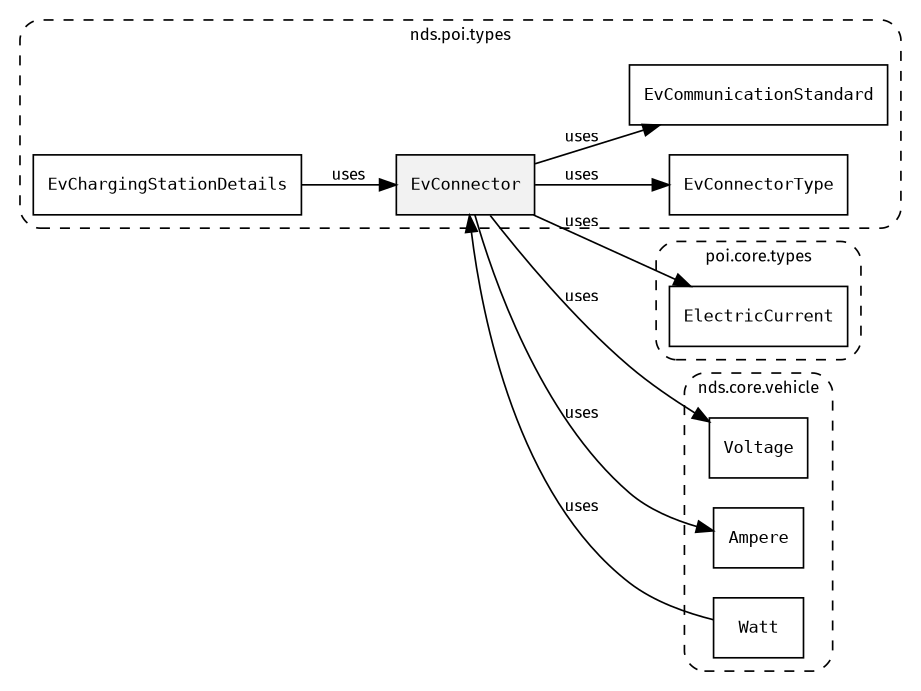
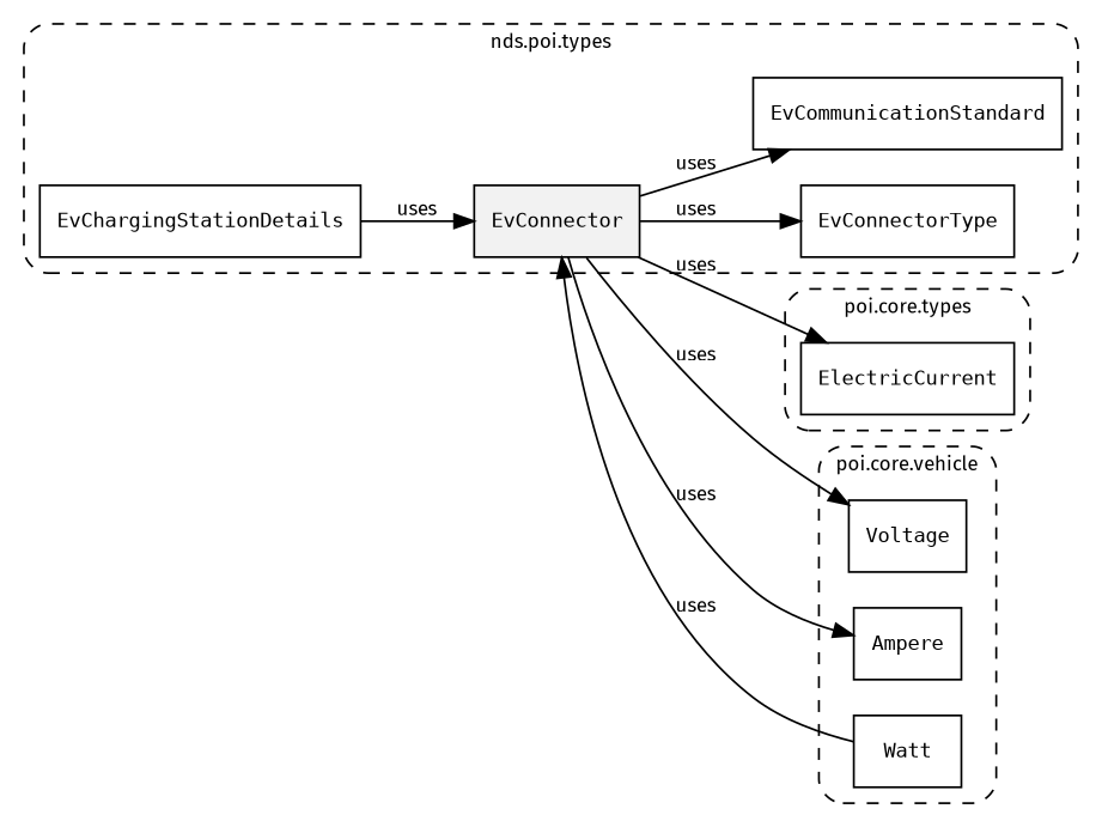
  digraph {
    fontname="Fira Sans"
    fontsize=10
    rankdir=LR
    node [fontname="Fira Sans" fontsize=10 shape=box]
    edge [fontname="Fira Sans" fontsize=10]
    n1 [fillcolor="#0000000D" label=<<font face="monospace"><table align="center" border="0" cellspacing="0" cellpadding="0"><tr><td href="../../../content/packages/nds.poi.types.html#Structure-EvConnector" title="Structure defined in nds.poi.types">EvConnector</td></tr></table></font>> style=filled]
    n2 [label=<<font face="monospace"><table align="center" border="0" cellspacing="0" cellpadding="0"><tr><td href="../../../content/packages/nds.poi.types.html#Enum-EvConnectorType" title="Enum defined in nds.poi.types">EvConnectorType</td></tr></table></font>>]
    n3 [label=<<font face="monospace"><table align="center" border="0" cellspacing="0" cellpadding="0"><tr><td href="../../../content/packages/nds.poi.types.html#Enum-EvCommunicationStandard" title="Enum defined in nds.poi.types">EvCommunicationStandard</td></tr></table></font>>]
    n4 [label=<<font face="monospace"><table align="center" border="0" cellspacing="0" cellpadding="0"><tr><td href="../../../content/packages/nds.poi.types.html#Structure-EvChargingStationDetails" title="Structure defined in nds.poi.types">EvChargingStationDetails</td></tr></table></font>>]
    n5 [label=<<font face="monospace"><table align="center" border="0" cellspacing="0" cellpadding="0"><tr><td href="../../../content/packages/nds.core.types.html#Enum-ElectricCurrent" title="Enum defined in nds.core.types">ElectricCurrent</td></tr></table></font>>]
    n6 [label=<<font face="monospace"><table align="center" border="0" cellspacing="0" cellpadding="0"><tr><td href="../../../content/packages/nds.core.vehicle.html#Subtype-Watt" title="Subtype defined in nds.core.vehicle">Watt</td></tr></table></font>>]
    n7 [label=<<font face="monospace"><table align="center" border="0" cellspacing="0" cellpadding="0"><tr><td href="../../../content/packages/nds.core.vehicle.html#Subtype-Voltage" title="Subtype defined in nds.core.vehicle">Voltage</td></tr></table></font>>]
    n8 [label=<<font face="monospace"><table align="center" border="0" cellspacing="0" cellpadding="0"><tr><td href="../../../content/packages/nds.core.vehicle.html#Subtype-Ampere" title="Subtype defined in nds.core.vehicle">Ampere</td></tr></table></font>>]
    subgraph cluster_1 {
      label="nds.poi.types"
      style="dashed, rounded"
      n1
      n2
      n3
      n4
    }
    subgraph cluster_2 {
      label="poi.core.types"
      style="dashed, rounded"
      n5
    }
    subgraph cluster_3 {
-     label="nds.core.vehicle"
+     label="poi.core.vehicle"
      style="dashed, rounded"
      n6
      n7
      n8
    }
    n1 -> n2 [label=uses]
    n1 -> n3 [label=uses]
    n1 -> n5 [label=uses]
    n1 -> n7 [label=uses]
    n1 -> n8 [label=uses]
    n4 -> n1 [label=uses]
    n6 -> n1 [label=uses]
  }
